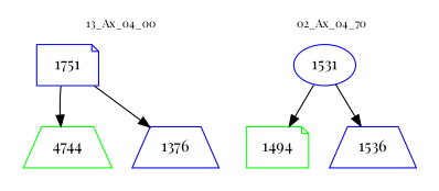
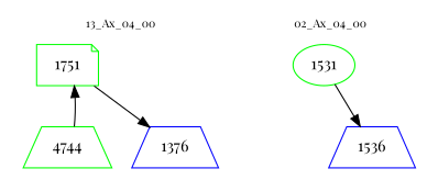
  digraph {
    fontname="Playfair Display"
    node [color=blue fontname="Playfair Display" shape=trapezium]
    edge [color=black fontname="Playfair Display"]
-   n1 [label=1751 shape=note]
+   n1 [color=green label=1751 shape=note]
    n2 [color=green label=4744]
    n3 [label=1376]
-   n4 [label=1531 shape=ellipse]
-   n5 [color=green label=1494 shape=note]
+   n4 [color=green label=1531 shape=ellipse]
    n6 [label=1536]
    subgraph cluster_1 {
      color=white
      fontsize=10
      label="13_Ax_04_00"
      n1
      n2
      n3
    }
    subgraph cluster_2 {
      color=white
      fontsize=10
-     label="02_Ax_04_70"
+     label="02_Ax_04_00"
      n4
-     n5
      n6
    }
-   n1 -> n2
+   n2 -> n1
    n1 -> n3
-   n4 -> n5
    n4 -> n6
  }
